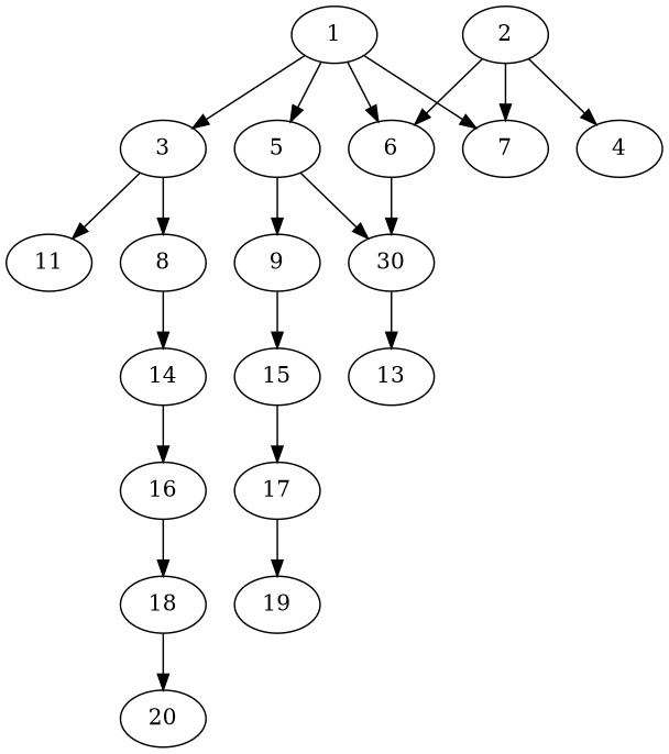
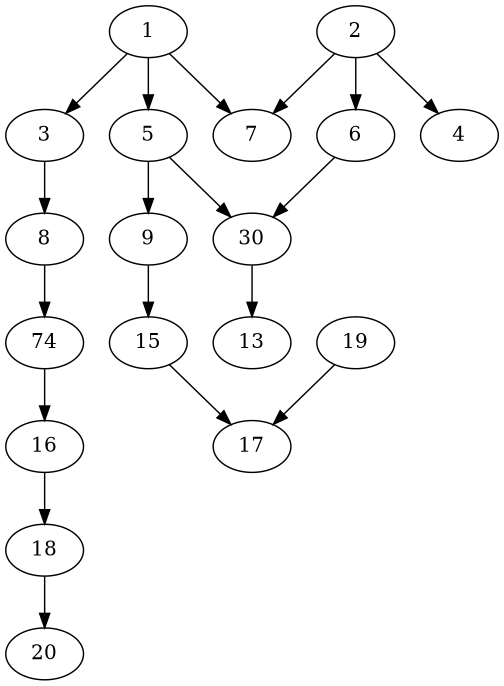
  digraph {
    node [alpha=0.12]
    1 [alpha=0.05 expect_size=45170688]
    3 [alpha=0.02 expect_size=15918080]
    5 [alpha=0.09 expect_size=33041408]
    6 [alpha=0.10 expect_size=41389056]
    7 [alpha=0.13 expect_size=13830144]
    8 [expect_size=27110400]
-   11 [alpha=0.19 expect_size=39369728]
    9 [alpha=0.07 expect_size=30858240]
    n9 [expect_size=5287936 label=30]
-   14 [expect_size=45313024]
+   14 [expect_size=45313024 label=74]
    15 [alpha=0.03 expect_size=18030592]
    13 [alpha=0.02 expect_size=39808000]
    2 [alpha=0.15 expect_size=40850432]
    4 [alpha=0.08 expect_size=15543296]
    16 [alpha=0.15 expect_size=39682048]
    17 [expect_size=15690752]
    18 [alpha=0.13 expect_size=46168064]
    19 [alpha=0.09 expect_size=27029504]
    20 [alpha=0.06 expect_size=43365376]
    1 -> 3
    1 -> 5
-   1 -> 6
    1 -> 7
    3 -> 8
-   3 -> 11
    5 -> 9
    5 -> n9
    6 -> n9
    8 -> 14
    9 -> 15
    n9 -> 13
    14 -> 16
    15 -> 17
    2 -> 6
    2 -> 7
    2 -> 4
    16 -> 18
-   17 -> 19
+   19 -> 17
    18 -> 20
  }
